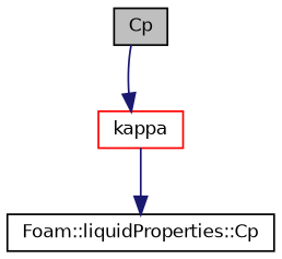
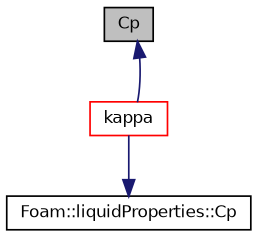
  digraph {
    fontname="DejaVu Sans"
    rankdir=TB
    node [color=black fontname="DejaVu Sans" fontsize=10 shape=record]
    edge [color=midnightblue fontname="DejaVu Sans" fontsize=10 labelfontname=FreeSans labelfontsize=10 style=solid]
    n1 [fillcolor=grey75 fontcolor=black height=0.2 label=Cp style=filled width=0.4]
    n2 [color=red height=0.2 label=kappa width=0.4]
    n3 [height=0.2 label="Foam::liquidProperties::Cp" width=0.4]
-   n1 -> n2
+   n2 -> n1
    n2 -> n3
  }
